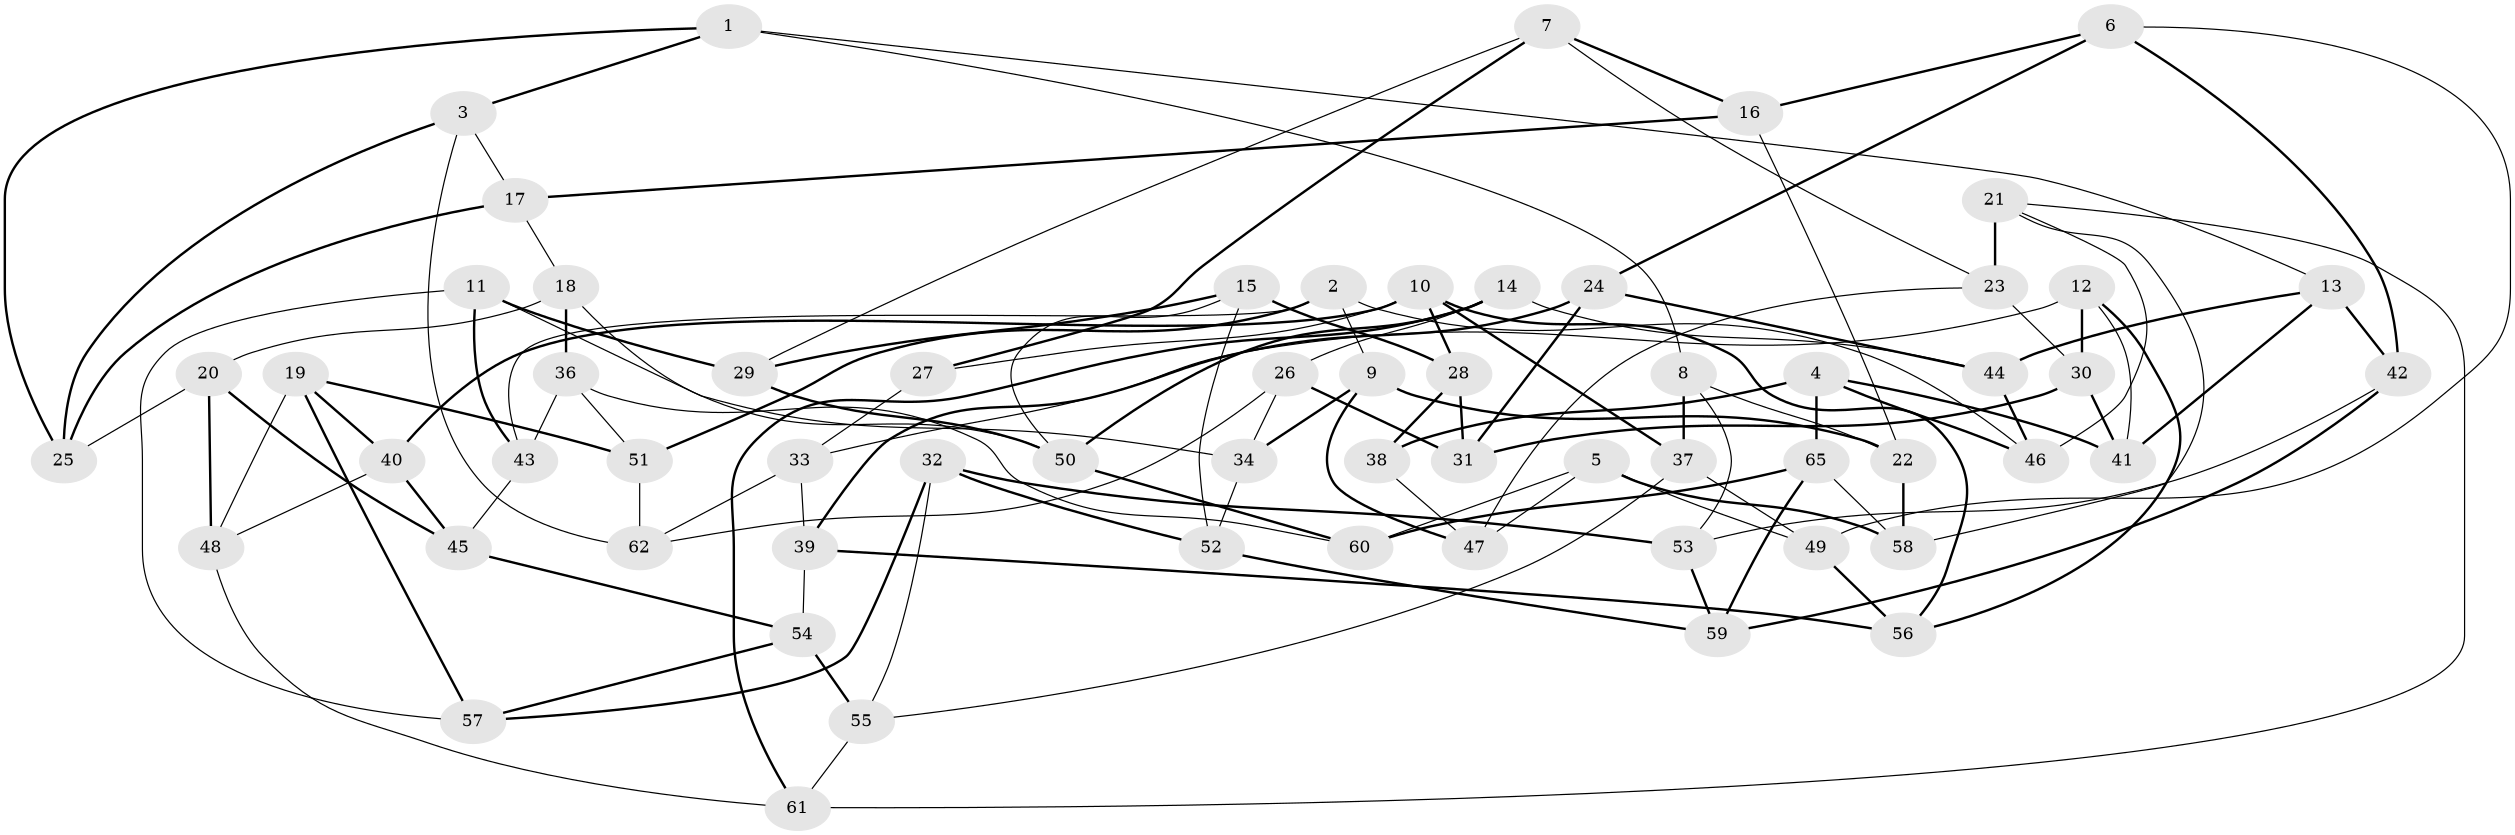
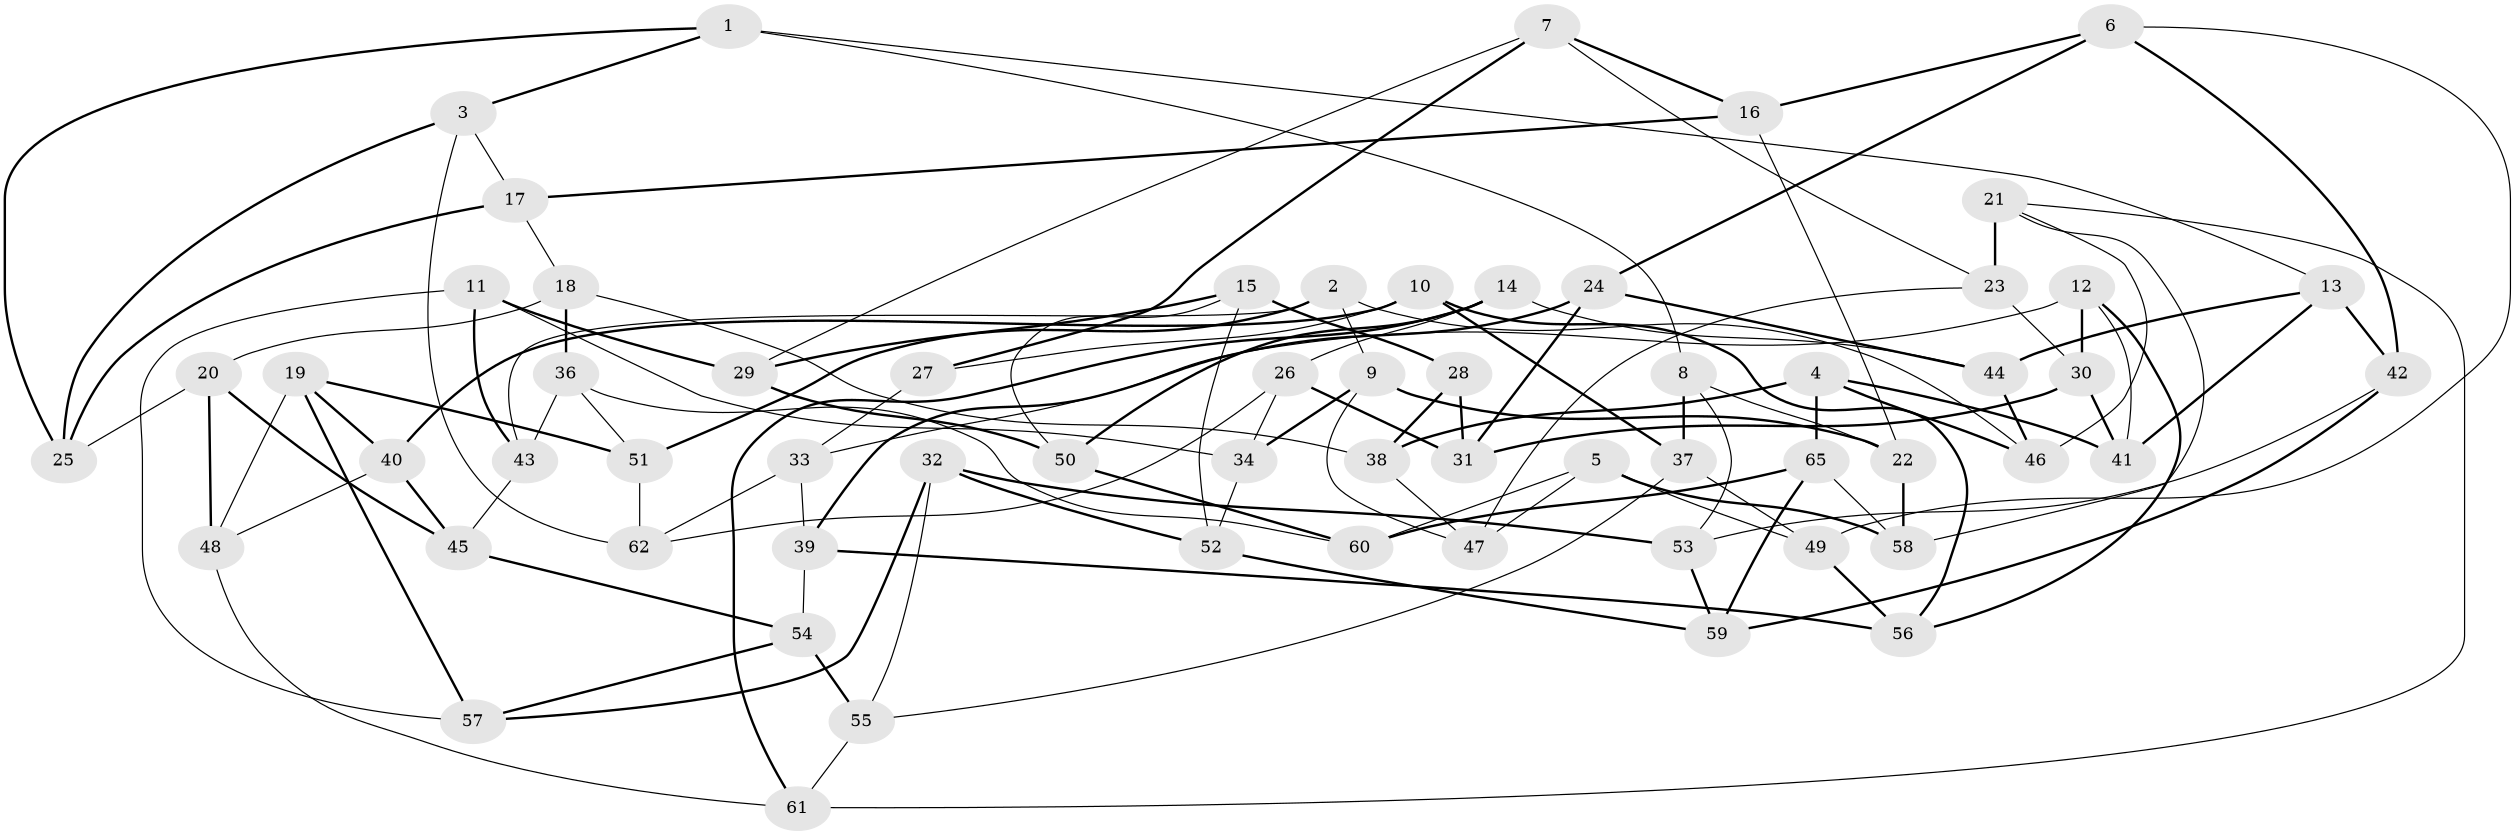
  graph {
    node [color=gray90 style=filled]
    edge [style=bold]
    1
    3
    8
    13
    25
    17
    62
    22
    37
    53
    41
    42
    44
    2
    9
    43
    46
    51
    47
    34
    45
    18
    4
    n24 [label=65]
    38
    58
    60
    59
    5
    49
    56
    6
    16
    24
    31
    39
    7
    23
    27
    29
    30
    33
    50
    55
    52
    10
    28
    40
    11
    57
    12
    14
    26
    61
    15
    20
    36
    48
    19
    54
    21
    32
    1 -- 3
    1 -- 8 [style=solid]
    1 -- 13 [style=solid]
    1 -- 25
    3 -- 25
    3 -- 17 [style=solid]
    3 -- 62 [style=solid]
    8 -- 22 [style=solid]
    8 -- 37
    8 -- 53 [style=solid]
    13 -- 41
    13 -- 42
    13 -- 44
    17 -- 25
    17 -- 18 [style=solid]
    22 -- 58
    37 -- 49 [style=solid]
    37 -- 55 [style=solid]
    53 -- 59
    42 -- 53 [style=solid]
    42 -- 59
    44 -- 46
    2 -- 9 [style=solid]
    2 -- 43 [style=solid]
    2 -- 46 [style=solid]
    2 -- 51
    9 -- 22
-   9 -- 47
+   9 -- 47 [style=solid]
    9 -- 34
    43 -- 45 [style=solid]
    51 -- 62 [style=solid]
    34 -- 52 [style=solid]
    45 -- 54
-   18 -- 50 [style=solid]
+   18 -- 38 [style=solid]
    18 -- 20 [style=solid]
    18 -- 36
    4 -- 41
    4 -- 46
    4 -- n24
    4 -- 38
    n24 -- 58 [style=solid]
    n24 -- 60
    n24 -- 59
    38 -- 47 [style=solid]
    5 -- 47 [style=solid]
    5 -- 58
    5 -- 60 [style=solid]
    5 -- 49 [style=solid]
    49 -- 56
    6 -- 42
    6 -- 49 [style=solid]
    6 -- 16
    6 -- 24
    16 -- 17
    16 -- 22 [style=solid]
    24 -- 44
    24 -- 31
    24 -- 39
    39 -- 56
    39 -- 54 [style=solid]
    7 -- 16
    7 -- 23 [style=solid]
    7 -- 27
    7 -- 29 [style=solid]
    23 -- 47 [style=solid]
    23 -- 30 [style=solid]
    27 -- 33 [style=solid]
    29 -- 50
    30 -- 41
    30 -- 31
    33 -- 62 [style=solid]
    33 -- 39 [style=solid]
    50 -- 60
    55 -- 61 [style=solid]
    52 -- 59
    10 -- 37
    10 -- 56
    10 -- 27 [style=solid]
-   10 -- 28
    10 -- 40
    28 -- 38
    28 -- 31
    40 -- 45
    40 -- 48 [style=solid]
    11 -- 43
    11 -- 34 [style=solid]
    11 -- 29
    11 -- 57 [style=solid]
    12 -- 41 [style=solid]
    12 -- 56
    12 -- 30
    12 -- 33 [style=solid]
    14 -- 44 [style=solid]
    14 -- 50
    14 -- 26 [style=solid]
    14 -- 61
    26 -- 62 [style=solid]
    26 -- 34 [style=solid]
    26 -- 31
    15 -- 29
    15 -- 50 [style=solid]
    15 -- 52 [style=solid]
    15 -- 28
    20 -- 25 [style=solid]
    20 -- 45
    20 -- 48
    36 -- 43 [style=solid]
    36 -- 51 [style=solid]
    36 -- 60 [style=solid]
    48 -- 61 [style=solid]
    19 -- 51
    19 -- 40
    19 -- 57
    19 -- 48 [style=solid]
    54 -- 55
    54 -- 57
    21 -- 46 [style=solid]
    21 -- 58 [style=solid]
    21 -- 23
    21 -- 61 [style=solid]
    32 -- 53
    32 -- 55 [style=solid]
    32 -- 52
    32 -- 57
  }
